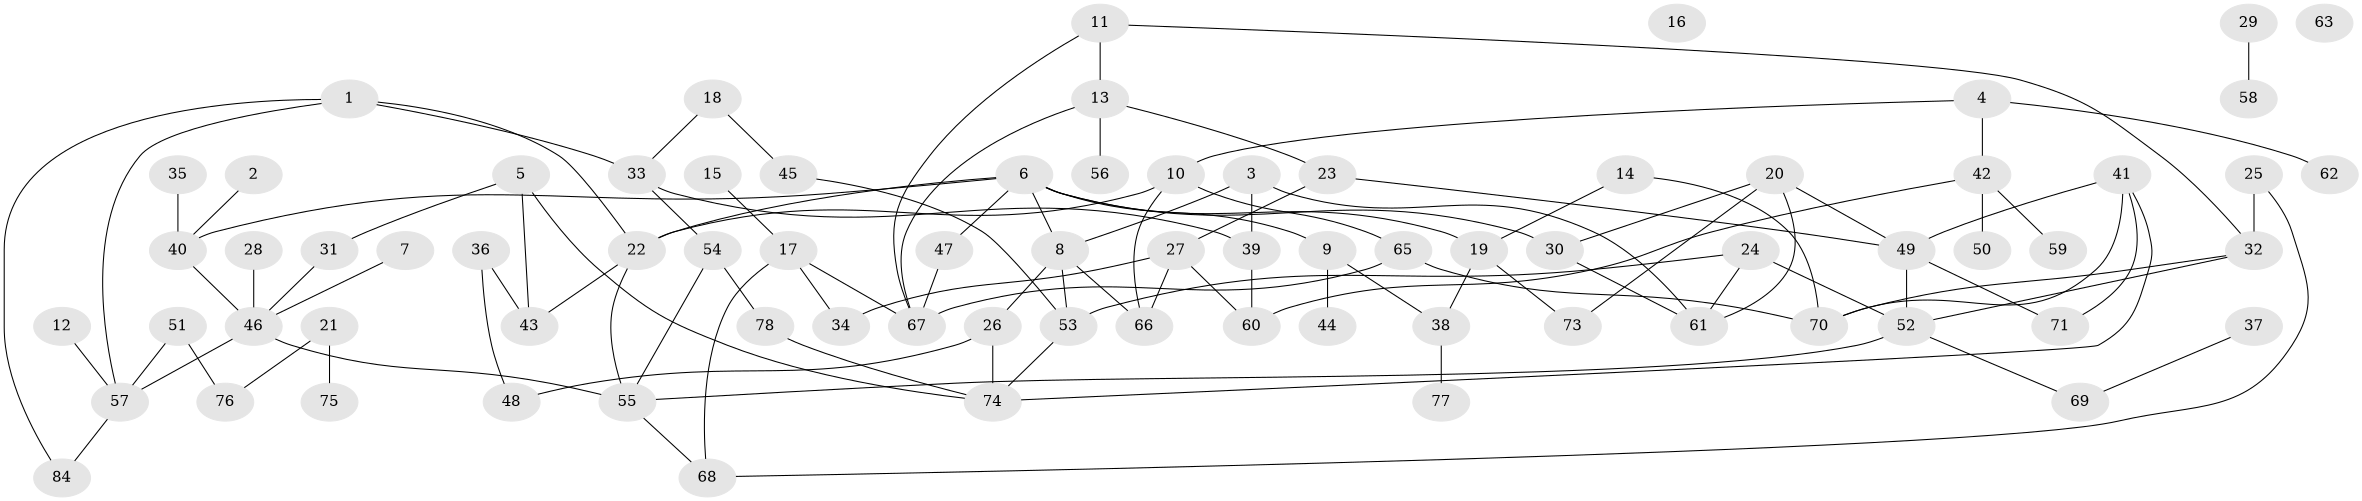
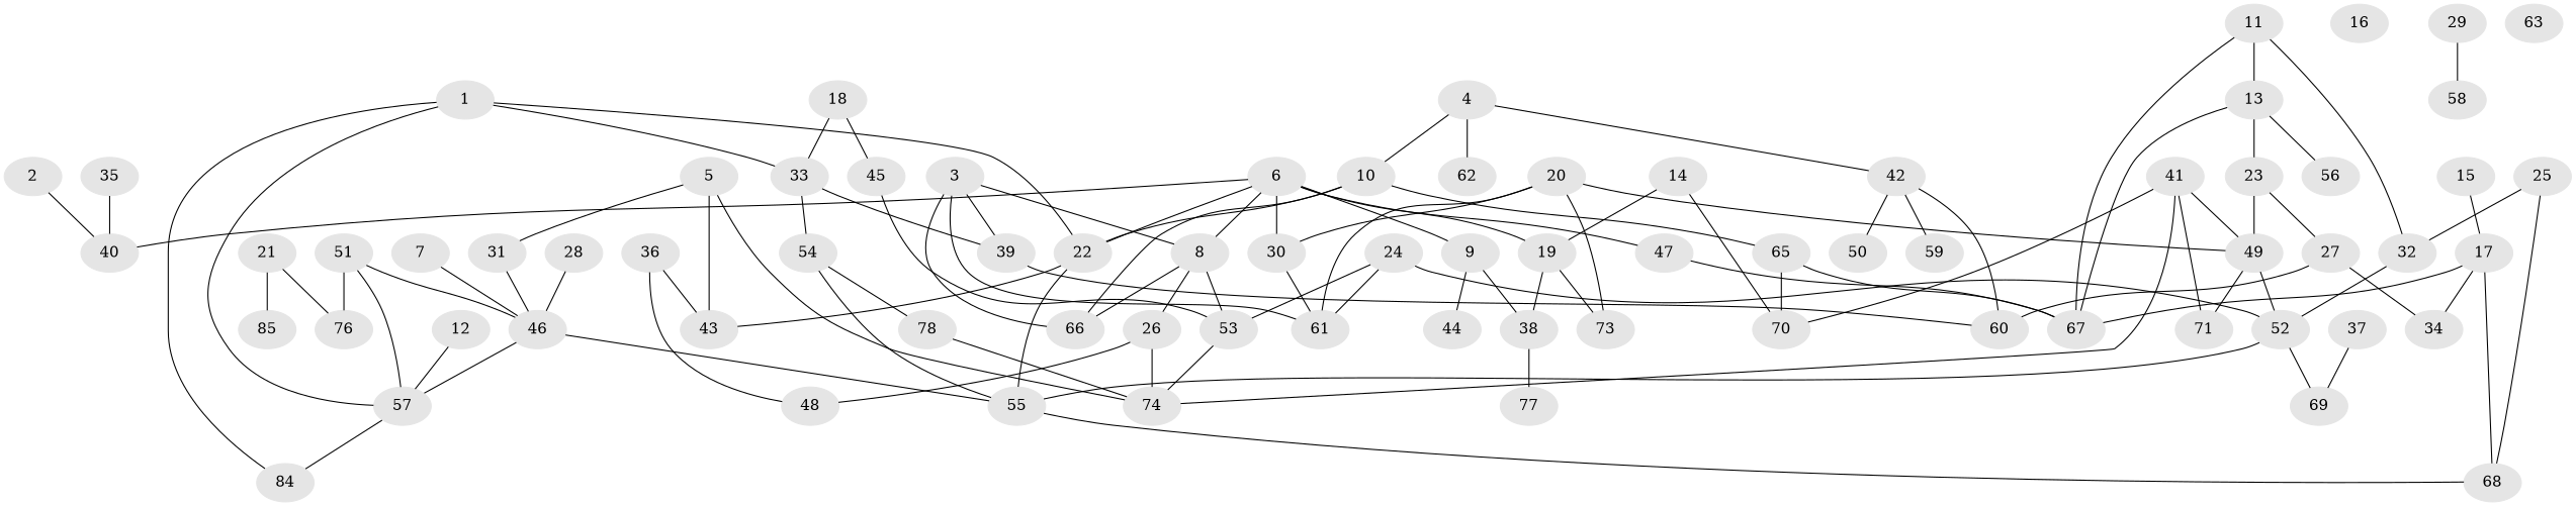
  graph {
    node [color=gray90 style=filled]
    1
    22
    33
    57
    n5 [label=84]
    43
    55
    39
    54
    2
    40
    46
    3
    8
    61
    26
    53
    66
    60
    4
    10
    42
    62
    65
    50
    59
    5
    31
    74
    6
    9
    19
    30
    47
    38
    44
    73
    67
    7
    48
    77
    70
    11
    13
    32
    23
    56
    52
    12
    27
    49
    14
    15
    17
    68
    34
    16
    18
    45
    20
    21
-   75
+   75 [label=85]
    76
    71
    24
    69
    25
    28
    29
    58
    n71 [label=78]
    35
    36
    37
    41
    51
    63
    1 -- 22
    1 -- 33
    1 -- 57
    1 -- n5
    22 -- 43
    22 -- 55
    33 -- 39
    33 -- 54
    57 -- n5
    55 -- 68
    39 -- 60
    54 -- 55
    54 -- n71
    2 -- 40
-   40 -- 46
+   51 -- 46
    46 -- 57
    46 -- 55
    3 -- 39
    3 -- 8
    3 -- 61
    8 -- 26
    8 -- 53
    8 -- 66
    26 -- 74
    26 -- 48
    53 -- 74
    4 -- 10
    4 -- 42
    4 -- 62
    10 -- 22
    10 -- 66
    10 -- 65
    42 -- 60
    42 -- 50
    42 -- 59
    65 -- 67
    65 -- 70
    5 -- 43
    5 -- 31
    5 -- 74
    31 -- 46
    6 -- 22
    6 -- 40
    6 -- 8
    6 -- 9
    6 -- 19
    6 -- 30
    6 -- 47
    9 -- 38
    9 -- 44
    19 -- 38
    19 -- 73
    30 -- 61
    47 -- 67
    38 -- 77
    7 -- 46
    11 -- 67
    11 -- 13
    11 -- 32
    13 -- 67
    13 -- 23
    13 -- 56
-   32 -- 70
    32 -- 52
    23 -- 27
    23 -- 49
    52 -- 55
    52 -- 69
    12 -- 57
-   27 -- 66
+   3 -- 66
    27 -- 60
    27 -- 34
    49 -- 52
    49 -- 71
    14 -- 19
    14 -- 70
    15 -- 17
    17 -- 67
    17 -- 68
    17 -- 34
    18 -- 33
    18 -- 45
    45 -- 53
    20 -- 61
    20 -- 30
    20 -- 73
    20 -- 49
    21 -- 75
    21 -- 76
    24 -- 61
    24 -- 53
    24 -- 52
    25 -- 32
    25 -- 68
    28 -- 46
    29 -- 58
    n71 -- 74
    35 -- 40
    36 -- 43
    36 -- 48
    37 -- 69
    41 -- 74
    41 -- 70
    41 -- 49
    41 -- 71
    51 -- 57
    51 -- 76
  }
